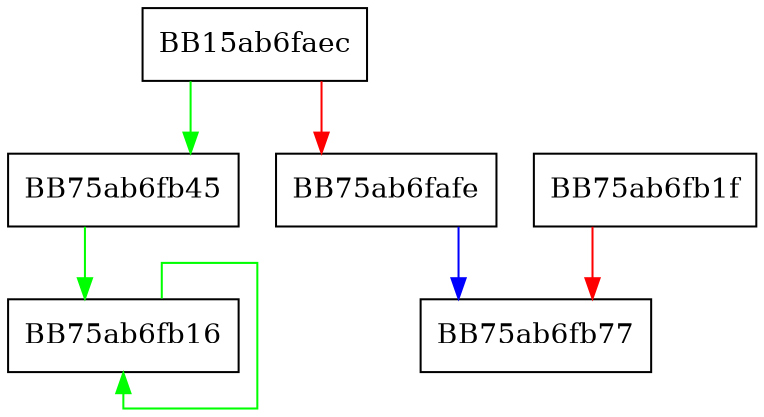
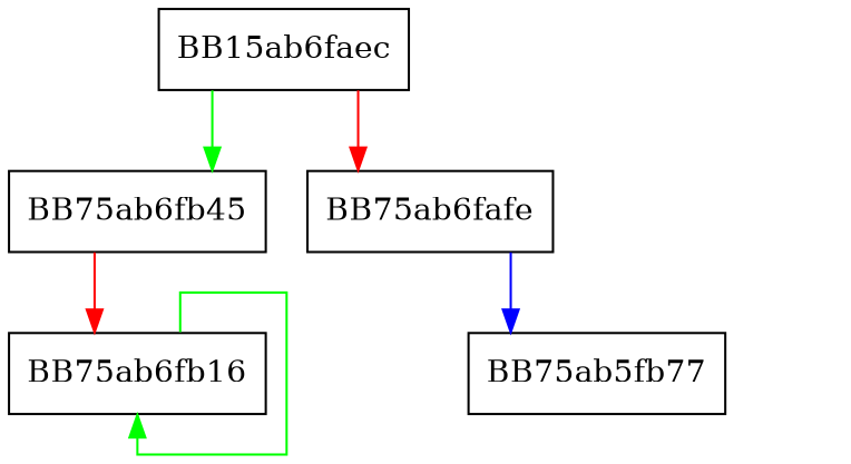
  digraph {
    splines=ortho
    node [shape=box]
    edge [color=red]
    n1 [label=BB15ab6faec]
    n2 [label=BB75ab6fb45]
    BB75ab6fafe
    BB75ab6fb16
-   BB75ab6fb77
-   BB75ab6fb1f
+   BB75ab6fb77 [label=BB75ab5fb77]
    n1 -> n2 [color=green]
    n1 -> BB75ab6fafe
-   n2 -> BB75ab6fb16 [color=green]
+   n2 -> BB75ab6fb16
    BB75ab6fafe -> BB75ab6fb77 [color=blue]
    BB75ab6fb16 -> BB75ab6fb16 [color=green]
-   BB75ab6fb1f -> BB75ab6fb77
  }
